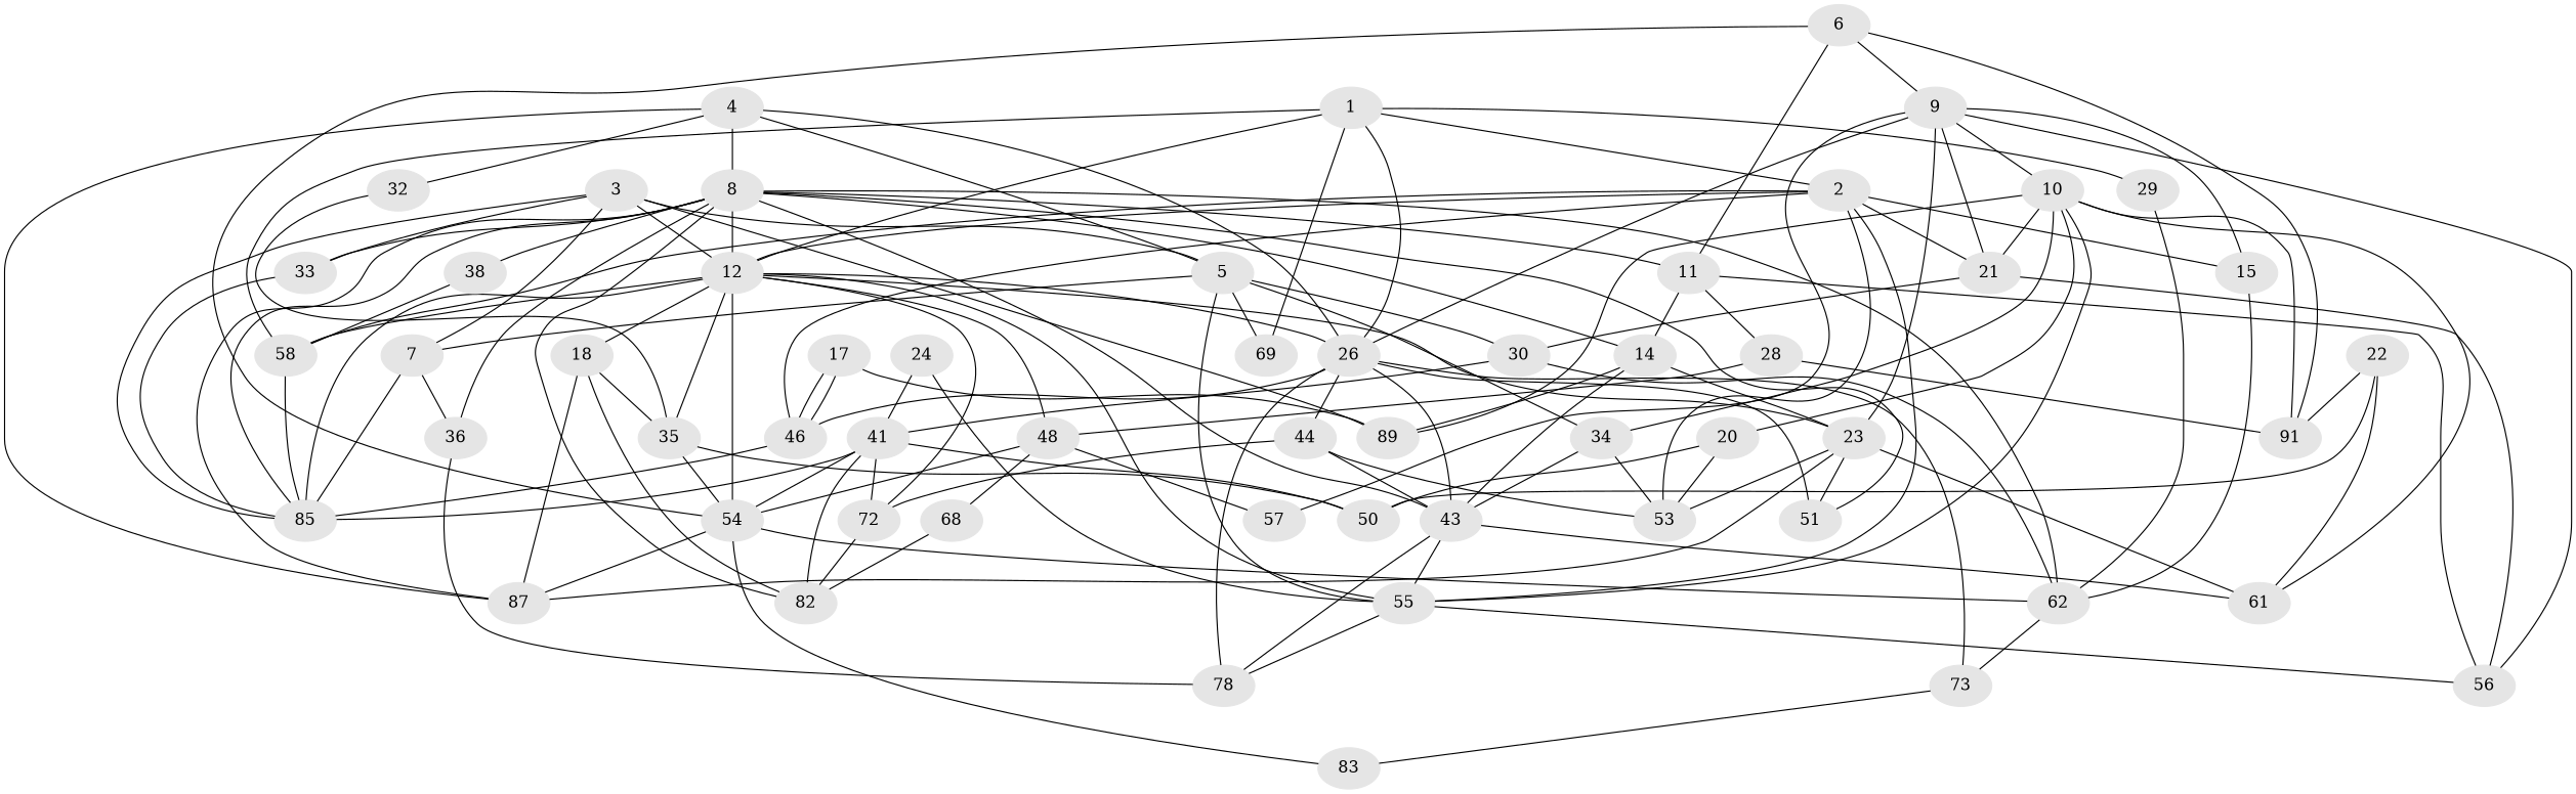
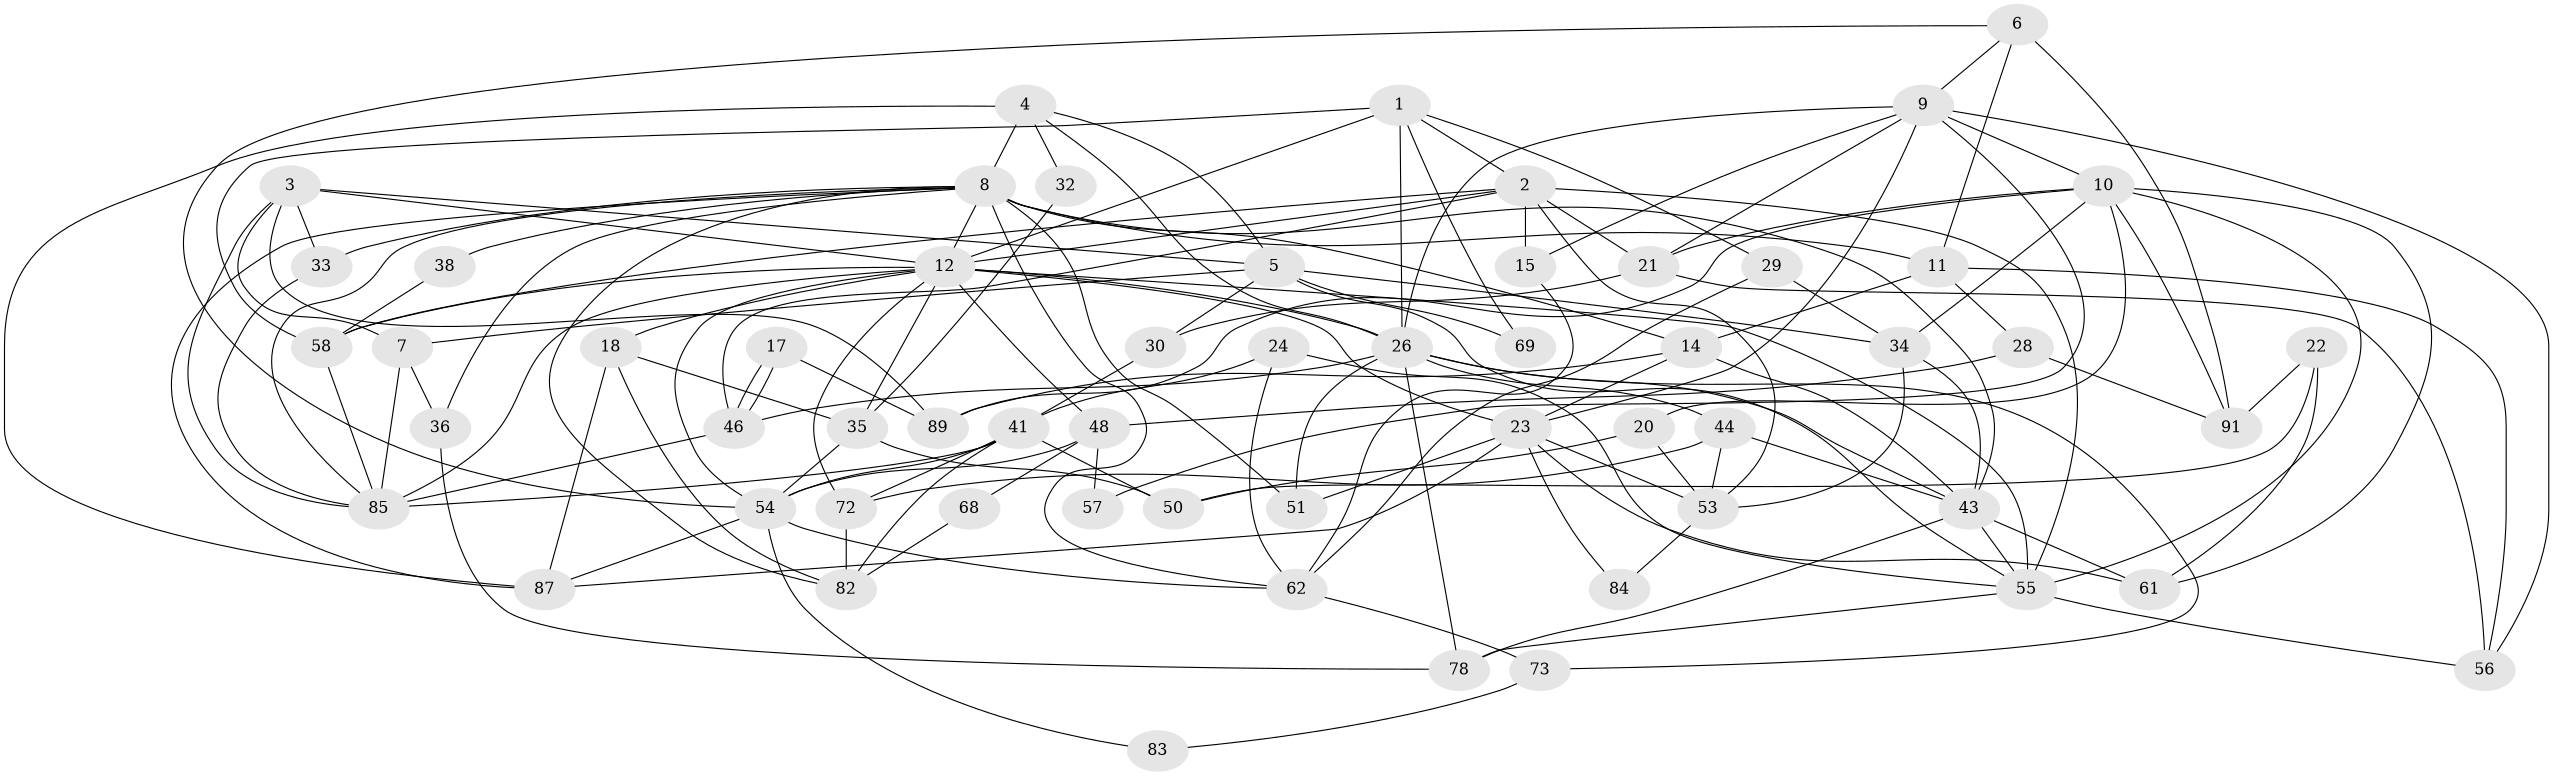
  graph {
    node [color=gray90 style=filled]
    1 [super="+59+25"]
    2 [super="+93"]
    12 [super="+31"]
    26 [super="+65+52"]
    29
    58
    69
    15
    21 [super="+95"]
    46
    53 [super="+63"]
    55 [super="+77"]
    3 [super="+67"]
    5 [super="+88"]
    7
    33 [super="+70"]
    85 [super="+86"]
    89
    54 [super="+81+66"]
    23 [super="+92+39"]
    18
    35
    48
    72
    43 [super="+90"]
    51 [super="+79"]
    44
    73
    78
    34 [super="+71"]
    62
    30
    56
+   84
    36 [super="+40"]
    4 [super="+64"]
    8 [super="+49+16"]
    32
    87 [super="+97"]
    11
    14
    38
    82
    41 [super="+45"]
    9 [super="+27+37"]
    10 [super="+19+13"]
    57
    6
    91
    28
    83
    61
    20
    50
    68
    17
    22
    24
    1 -- 2
    1 -- 12
    1 -- 26
    1 -- 29
    1 -- 58
    1 -- 69
    2 -- 12 [weight=2]
    2 -- 58
    2 -- 15
    2 -- 21
    2 -- 46
    2 -- 53
    2 -- 55
    12 -- 26
    12 -- 58
    12 -- 55
    12 -- 85 [weight=2]
    12 -- 54 [weight=2]
    12 -- 23 [weight=2]
    12 -- 18
    12 -- 35
    12 -- 48
    12 -- 72
    26 -- 46
    26 -- 43
    26 -- 51
    26 -- 44
    26 -- 73
    26 -- 78
+   29 -- 34
    29 -- 62
    58 -- 85
    15 -- 62
    21 -- 30
    21 -- 56
    46 -- 85
+   53 -- 84
    55 -- 78
    55 -- 56
    3 -- 12
    3 -- 5
    3 -- 7
    3 -- 33
    3 -- 85
    3 -- 89
    5 -- 69
    5 -- 55
    5 -- 7
    5 -- 34
    5 -- 30
    7 -- 85
    7 -- 36
    33 -- 85
    54 -- 62
    54 -- 87
    54 -- 83
    23 -- 53
    23 -- 51
+   23 -- 84
    23 -- 87
    23 -- 61
    18 -- 35
    18 -- 87
    18 -- 82
    35 -- 54
    35 -- 50
    48 -- 54
    48 -- 57
    48 -- 68
    72 -- 82
    43 -- 55
    43 -- 78
    43 -- 61
    44 -- 53
    44 -- 72
    44 -- 43
    73 -- 83
    34 -- 53
    34 -- 43
    62 -- 73
-   30 -- 62
+   24 -- 62
    30 -- 41
    36 -- 78
    4 -- 26
    4 -- 5
    4 -- 8 [weight=2]
    4 -- 32
    4 -- 87
    8 -- 12
    8 -- 33
    8 -- 85
    8 -- 43
    8 -- 51 [weight=2]
    8 -- 62
    8 -- 36
    8 -- 87
    8 -- 11
    8 -- 14
    8 -- 38
    8 -- 82
    32 -- 35
    11 -- 56
    11 -- 14
    11 -- 28
    14 -- 89
    14 -- 23
    14 -- 43
    38 -- 58
    41 -- 85
    41 -- 54
    41 -- 72
    41 -- 82
    41 -- 50
    9 -- 26
    9 -- 15
    9 -- 21
    9 -- 23
    9 -- 56
    9 -- 10
    9 -- 57
    10 -- 21 [weight=2]
    10 -- 55
    10 -- 89
    10 -- 34
    10 -- 91
    10 -- 61
    10 -- 20
    6 -- 54
    6 -- 11
    6 -- 9
    6 -- 91
    28 -- 48
    28 -- 91
    20 -- 53
    20 -- 50 [weight=2]
    68 -- 82
    17 -- 46
    17 -- 46
    17 -- 89
    22 -- 91
    22 -- 61
    22 -- 50
    24 -- 55
    24 -- 41
  }
